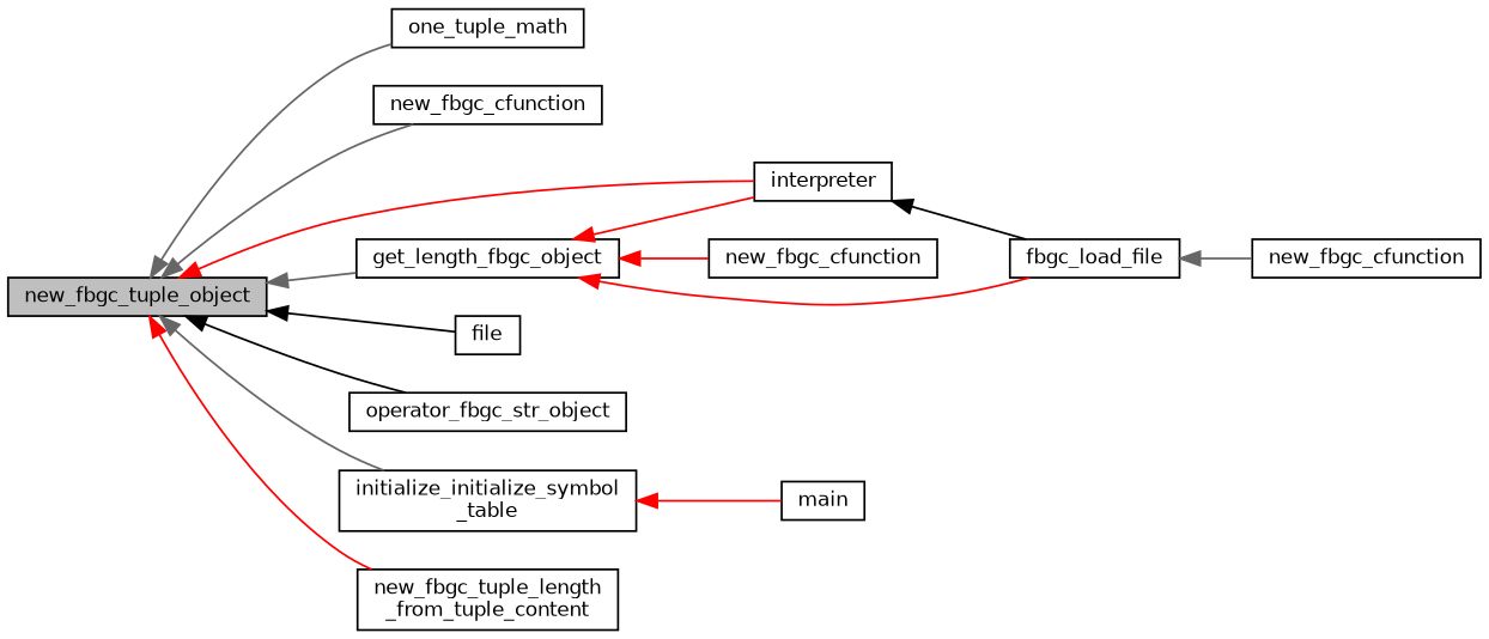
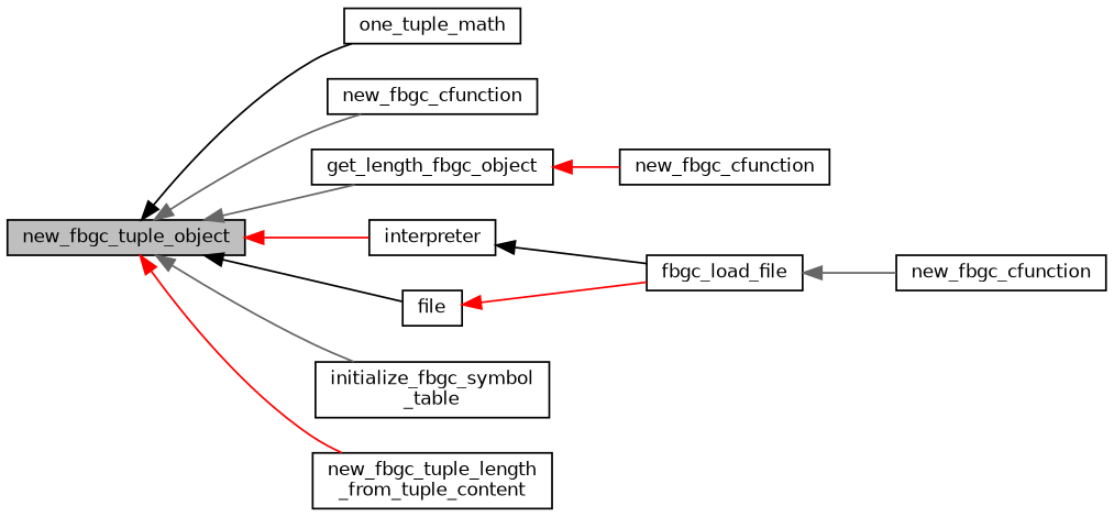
  digraph {
    rankdir=LR
    node [color=black fillcolor=white fontname=Helvetica fontsize=10 shape=record style=filled]
    edge [color=red dir=back fontname=Helvetica fontsize=10 labelfontname=Helvetica labelfontsize=10 style=solid]
    n1 [fillcolor=grey75 fontcolor=black height=0.2 label=new_fbgc_tuple_object width=0.4]
    n2 [height=0.2 label=one_tuple_math width=0.4]
    n3 [height=0.2 label=new_fbgc_cfunction width=0.4]
    n4 [height=0.2 label=get_length_fbgc_object width=0.4]
    n5 [height=0.2 label=interpreter width=0.4]
    n6 [height=0.2 label=file width=0.4]
-   n7 [height=0.2 label=operator_fbgc_str_object width=0.4]
-   n8 [height=0.2 label="initialize_initialize_symbol\l_table" width=0.4]
+   n8 [height=0.2 label="initialize_fbgc_symbol\l_table" width=0.4]
    n9 [height=0.2 label="new_fbgc_tuple_length\l_from_tuple_content" width=0.4]
    n10 [height=0.2 label=new_fbgc_cfunction width=0.4]
    n11 [height=0.2 label=fbgc_load_file width=0.4]
-   n12 [height=0.2 label=main width=0.4]
    n13 [height=0.2 label=new_fbgc_cfunction width=0.4]
-   n1 -> n2 [color=gray40]
+   n1 -> n2 [color=black]
    n1 -> n3 [color=gray40]
    n1 -> n4 [color=gray40]
    n1 -> n5
    n1 -> n6 [color=black]
-   n1 -> n7 [color=black]
    n1 -> n8 [color=gray40]
    n1 -> n9
-   n4 -> n5
    n4 -> n10
    n5 -> n11 [color=black]
-   n4 -> n11
-   n8 -> n12
+   n6 -> n11
    n11 -> n13 [color=gray40]
  }
